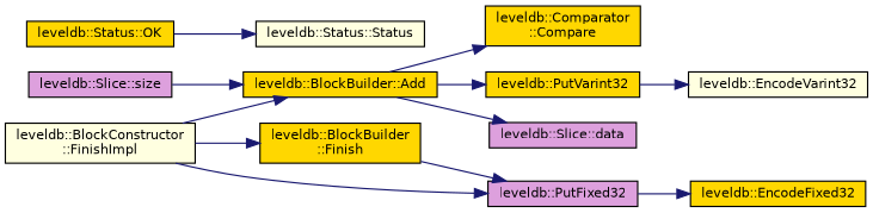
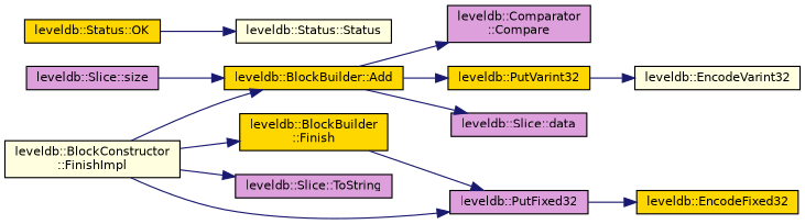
  digraph {
    rankdir=LR
    node [color=black fillcolor=gold fontname=Helvetica fontsize=10 shape=record style=filled]
    edge [color=midnightblue fontname=Helvetica fontsize=10 labelfontname=Helvetica labelfontsize=10 style=solid]
    n1 [fillcolor=lightyellow fontcolor=black height=0.2 label="leveldb::BlockConstructor\l::FinishImpl" width=0.4]
    n2 [height=0.2 label="leveldb::BlockBuilder::Add" width=0.4]
    n3 [height=0.2 label="leveldb::BlockBuilder\l::Finish" width=0.4]
+   n4 [fillcolor=plum height=0.2 label="leveldb::Slice::ToString" width=0.4]
    n5 [fillcolor=plum height=0.2 label="leveldb::PutFixed32" width=0.4]
-   n6 [height=0.2 label="leveldb::Comparator\l::Compare" width=0.4]
+   n6 [fillcolor=plum height=0.2 label="leveldb::Comparator\l::Compare" width=0.4]
    n7 [height=0.2 label="leveldb::PutVarint32" width=0.4]
    n8 [fillcolor=plum height=0.2 label="leveldb::Slice::data" width=0.4]
    n9 [height=0.2 label="leveldb::Status::OK" width=0.4]
    n10 [fillcolor=lightyellow height=0.2 label="leveldb::Status::Status" width=0.4]
    n11 [fillcolor=plum height=0.2 label="leveldb::Slice::size" width=0.4]
    n12 [fillcolor=lightyellow height=0.2 label="leveldb::EncodeVarint32" width=0.4]
    n13 [height=0.2 label="leveldb::EncodeFixed32" width=0.4]
    n1 -> n2
    n1 -> n3
+   n1 -> n4
    n1 -> n5
    n2 -> n6
    n2 -> n7
    n2 -> n8
    n3 -> n5
    n5 -> n13
    n7 -> n12
    n9 -> n10
    n11 -> n2
  }
